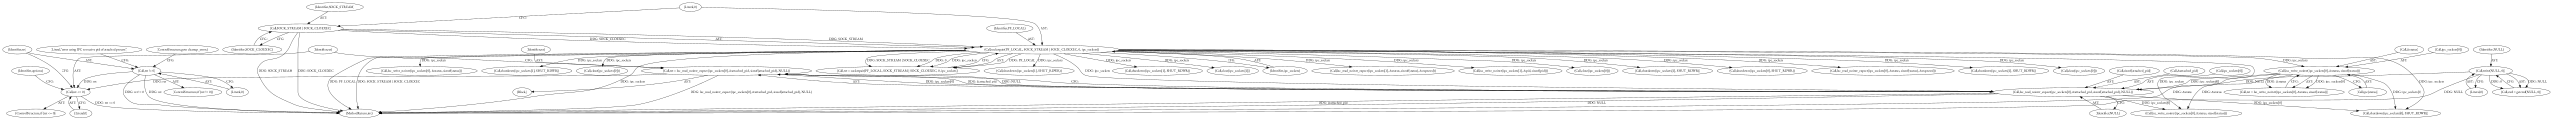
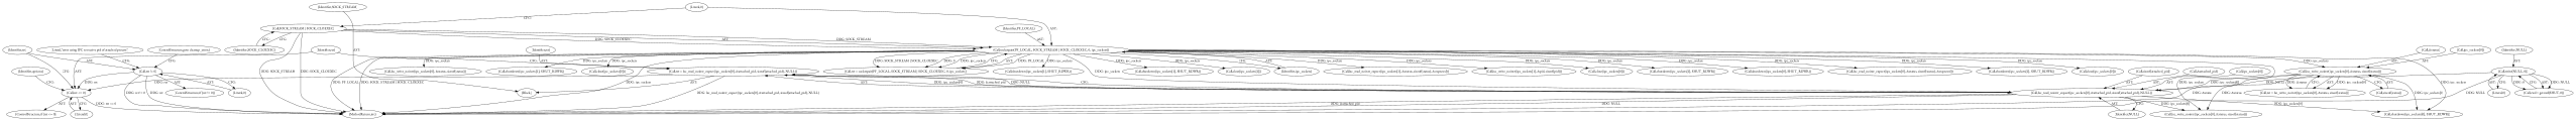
  digraph {
    fontname="EB Garamond"
    node [fontname="EB Garamond"]
    edge [fontname="EB Garamond"]
    n1 [label="(Call,ret = lxc_read_nointr_expect(ipc_sockets[0], &attached_pid, sizeof(attached_pid), NULL))"]
    n2 [label="(Call,lxc_read_nointr_expect(ipc_sockets[0], &attached_pid, sizeof(attached_pid), NULL))"]
    n3 [label="(Call,ret <= 0)"]
    n4 [label="(MethodReturn,int)"]
    n5 [label="(Block,)"]
    n6 [label="(Identifier,NULL)"]
    n7 [label="(Call,shutdown(ipc_sockets[0], SHUT_RDWR))"]
    n8 [label="(Call,lxc_write_nointr(ipc_sockets[0], &status, sizeof(status)))"]
    n9 [label="(ControlStructure,if (ret <= 0))"]
    n10 [label="(Literal,0)"]
    n11 [label="(Call,lxc_write_nointr(ipc_sockets[0], &status, sizeof(status)))"]
-   n12 [label="(Call,ipc(status))"]
+   n12 [label="(Call,sizeof(status))"]
    n13 [label="(Call,ret = lxc_write_nointr(ipc_sockets[0], &status, sizeof(status)))"]
    n14 [label="(Call,socketpair(PF_LOCAL, SOCK_STREAM | SOCK_CLOEXEC, 0, ipc_sockets))"]
    n15 [label="(Call,close(ipc_sockets[0]))"]
    n16 [label="(Call,lxc_write_nointr(ipc_sockets[0], &status, sizeof(status)))"]
    n17 [label="(Call,shutdown(ipc_sockets[1], SHUT_RDWR))"]
    n18 [label="(Identifier,ipc_sockets)"]
    n19 [label="(Call,shutdown(ipc_sockets[1], SHUT_RDWR))"]
    n20 [label="(Call,close(ipc_sockets[0]))"]
    n21 [label="(Call,ret = socketpair(PF_LOCAL, SOCK_STREAM | SOCK_CLOEXEC, 0, ipc_sockets))"]
    n22 [label="(Call,shutdown(ipc_sockets[1], SHUT_RDWR))"]
    n23 [label="(Call,shutdown(ipc_sockets[1], SHUT_RDWR))"]
    n24 [label="(Call,close(ipc_sockets[1]))"]
    n25 [label="(Call,lxc_write_nointr(ipc_sockets[1], &pid, sizeof(pid)))"]
    n26 [label="(Call,close(ipc_sockets[0]))"]
    n27 [label="(Call,lxc_read_nointr_expect(ipc_sockets[1], &status, sizeof(status), &expected))"]
    n28 [label="(Call,shutdown(ipc_sockets[1], SHUT_RDWR))"]
    n29 [label="(Call,shutdown(ipc_sockets[0], SHUT_RDWR))"]
    n30 [label="(Call,lxc_read_nointr_expect(ipc_sockets[0], &status, sizeof(status), &expected))"]
    n31 [label="(Call,SOCK_STREAM | SOCK_CLOEXEC)"]
    n32 [label="(Identifier,SOCK_CLOEXEC)"]
    n33 [label="(Call,write(NULL, 0))"]
    n34 [label="(Literal,0)"]
-   n35 [label="(Call,cwd = getcwd(NULL, 0))"]
+   n35 [label="(Call,cwd = getcwd(SHUT, 0))"]
    n36 [label="(Call,ret != 0)"]
    n37 [label="(ControlStructure,if (ret != 0))"]
    n38 [label="(Literal,0)"]
    n39 [label="(Call,&attached_pid)"]
    n40 [label="(Identifier,PF_LOCAL)"]
    n41 [label="(Call,&status)"]
    n42 [label="(Literal,\"error using IPC to receive pid of attached process\")"]
    n43 [label="(Literal,0)"]
    n44 [label="(Call,ipc_sockets[0])"]
    n45 [label="(Identifier,options)"]
    n46 [label="(Identifier,ret)"]
    n47 [label="(Identifier,NULL)"]
    n48 [label="(Call,ipc_sockets[0])"]
    n49 [label="(Identifier,ret)"]
    n50 [label="(ControlStructure,goto cleanup_error;)"]
    n51 [label="(Identifier,ret)"]
    n52 [label="(Identifier,SOCK_STREAM)"]
    n53 [label="(Call,sizeof(attached_pid))"]
    n1 -> n2 [label="CFG: "]
    n1 -> n3 [label="DDG: ret"]
    n1 -> n4 [label="DDG: lxc_read_nointr_expect(ipc_sockets[0], &attached_pid, sizeof(attached_pid), NULL)"]
    n1 -> n5 [label="AST: "]
    n2 -> n1 [label="AST: "]
    n2 -> n1 [label="DDG: ipc_sockets[0]"]
    n2 -> n1 [label="DDG: &attached_pid"]
    n2 -> n1 [label="DDG: NULL"]
    n2 -> n4 [label="DDG: &attached_pid"]
    n2 -> n4 [label="DDG: NULL"]
    n2 -> n6 [label="CFG: "]
    n2 -> n7 [label="DDG: ipc_sockets[0]"]
    n2 -> n8 [label="DDG: ipc_sockets[0]"]
    n3 -> n4 [label="DDG: ret <= 0"]
    n3 -> n9 [label="AST: "]
    n3 -> n10 [label="CFG: "]
    n6 -> n2 [label="AST: "]
    n10 -> n3 [label="AST: "]
    n11 -> n2 [label="DDG: ipc_sockets[0]"]
    n11 -> n4 [label="DDG: &status"]
    n11 -> n7 [label="DDG: ipc_sockets[0]"]
    n11 -> n8 [label="DDG: &status"]
    n11 -> n12 [label="CFG: "]
    n11 -> n13 [label="AST: "]
    n11 -> n13 [label="DDG: ipc_sockets[0]"]
    n11 -> n13 [label="DDG: &status"]
    n12 -> n11 [label="AST: "]
    n13 -> n11 [label="CFG: "]
    n14 -> n2 [label="DDG: ipc_sockets"]
    n14 -> n4 [label="DDG: SOCK_STREAM | SOCK_CLOEXEC"]
    n14 -> n4 [label="DDG: ipc_sockets"]
    n14 -> n4 [label="DDG: PF_LOCAL"]
    n14 -> n7 [label="DDG: ipc_sockets"]
    n14 -> n8 [label="DDG: ipc_sockets"]
    n14 -> n11 [label="DDG: ipc_sockets"]
    n14 -> n15 [label="DDG: ipc_sockets"]
    n14 -> n16 [label="DDG: ipc_sockets"]
    n14 -> n17 [label="DDG: ipc_sockets"]
    n14 -> n18 [label="CFG: "]
    n14 -> n19 [label="DDG: ipc_sockets"]
    n14 -> n20 [label="DDG: ipc_sockets"]
    n14 -> n21 [label="AST: "]
    n14 -> n21 [label="DDG: PF_LOCAL"]
    n14 -> n21 [label="DDG: SOCK_STREAM | SOCK_CLOEXEC"]
    n14 -> n21 [label="DDG: 0"]
    n14 -> n21 [label="DDG: ipc_sockets"]
    n14 -> n22 [label="DDG: ipc_sockets"]
    n14 -> n23 [label="DDG: ipc_sockets"]
    n14 -> n24 [label="DDG: ipc_sockets"]
    n14 -> n25 [label="DDG: ipc_sockets"]
    n14 -> n26 [label="DDG: ipc_sockets"]
    n14 -> n27 [label="DDG: ipc_sockets"]
    n14 -> n28 [label="DDG: ipc_sockets"]
    n14 -> n29 [label="DDG: ipc_sockets"]
    n14 -> n30 [label="DDG: ipc_sockets"]
    n18 -> n14 [label="AST: "]
    n21 -> n14 [label="CFG: "]
    n31 -> n4 [label="DDG: SOCK_STREAM"]
    n31 -> n4 [label="DDG: SOCK_CLOEXEC"]
    n31 -> n14 [label="AST: "]
    n31 -> n14 [label="DDG: SOCK_STREAM"]
    n31 -> n14 [label="DDG: SOCK_CLOEXEC"]
    n31 -> n32 [label="CFG: "]
    n32 -> n31 [label="CFG: "]
    n33 -> n2 [label="DDG: NULL"]
    n33 -> n4 [label="DDG: NULL"]
    n33 -> n34 [label="CFG: "]
    n33 -> n35 [label="AST: "]
    n33 -> n35 [label="DDG: NULL"]
    n33 -> n35 [label="DDG: 0"]
    n34 -> n33 [label="AST: "]
    n35 -> n33 [label="CFG: "]
    n36 -> n3 [label="DDG: ret"]
    n36 -> n4 [label="DDG: ret"]
    n36 -> n4 [label="DDG: ret != 0"]
    n36 -> n37 [label="AST: "]
    n36 -> n38 [label="CFG: "]
    n38 -> n36 [label="AST: "]
    n39 -> n2 [label="AST: "]
    n40 -> n14 [label="AST: "]
    n41 -> n11 [label="AST: "]
    n42 -> n36 [label="CFG: "]
    n43 -> n14 [label="AST: "]
    n43 -> n31 [label="CFG: "]
    n44 -> n2 [label="AST: "]
    n45 -> n3 [label="CFG: "]
    n46 -> n1 [label="AST: "]
    n47 -> n33 [label="AST: "]
    n48 -> n11 [label="AST: "]
    n49 -> n3 [label="CFG: "]
    n49 -> n36 [label="AST: "]
    n50 -> n36 [label="CFG: "]
    n51 -> n1 [label="CFG: "]
    n51 -> n3 [label="AST: "]
-   n52 -> n31 [label="AST: "]
+   n52 -> n5 [label="AST: "]
    n53 -> n2 [label="AST: "]
  }
